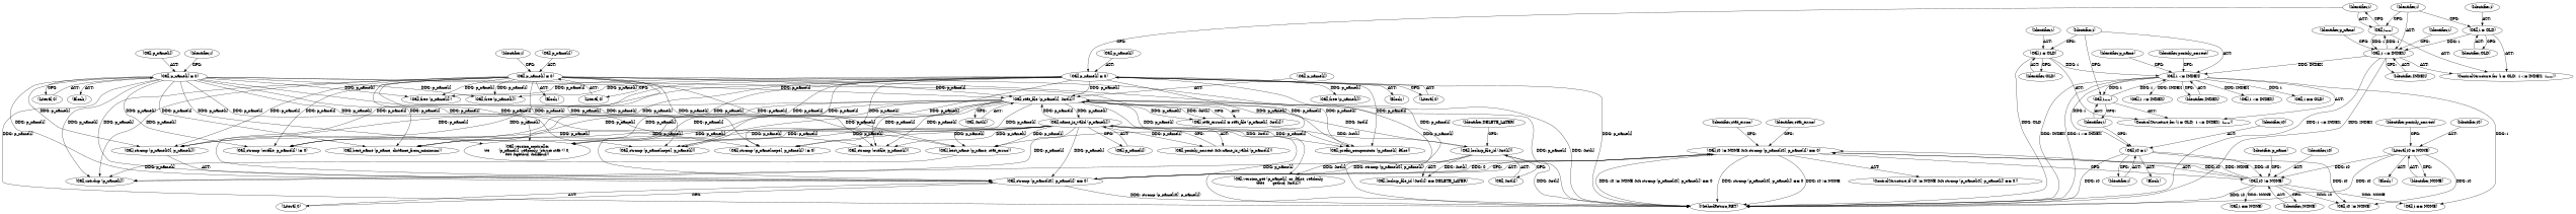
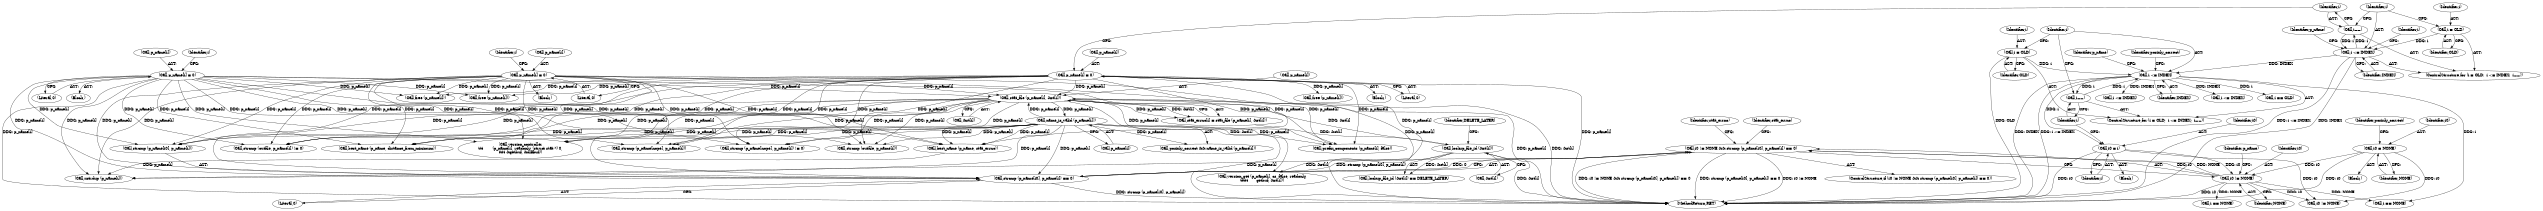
  digraph {
    n1 [label="(Call,i0 != NONE && strcmp (p_name[i0], p_name[i]) == 0)"]
    n2 [label="(Call,i0 != NONE)"]
    n3 [label="(Call,strcmp (p_name[i0], p_name[i]) == 0)"]
    n4 [label="(MethodReturn,RET)"]
    n5 [label="(ControlStructure,if (i0 != NONE && strcmp (p_name[i0], p_name[i]) == 0))"]
    n6 [label="(Call,i == NONE)"]
    n7 [label="(Call,i == NONE)"]
    n8 [label="(Identifier,NONE)"]
    n9 [label="(Call,i0 != NONE)"]
    n10 [label="(Literal,0)"]
    n11 [label="(Call,i0 = i)"]
    n12 [label="(Identifier,i)"]
    n13 [label="(Block,)"]
    n14 [label="(Call,i <= INDEX)"]
    n15 [label="(Call,i++)"]
    n16 [label="(Call,i <= INDEX)"]
    n17 [label="(Call,i <= INDEX)"]
    n18 [label="(ControlStructure,for (i = OLD;  i <= INDEX;  i++))"]
    n19 [label="(Call,i == OLD)"]
    n20 [label="(Identifier,INDEX)"]
    n21 [label="(Identifier,i)"]
    n22 [label="(Call,i = OLD)"]
    n23 [label="(Identifier,OLD)"]
    n24 [label="(Call,i <= INDEX)"]
    n25 [label="(Call,i++)"]
    n26 [label="(Identifier,INDEX)"]
    n27 [label="(ControlStructure,for (i = OLD;  i <= INDEX;  i++))"]
    n28 [label="(Identifier,i)"]
    n29 [label="(Call,i = OLD)"]
    n30 [label="(Identifier,OLD)"]
    n31 [label="(Call,p_name[i] = 0)"]
-   n32 [label="(Literal,i0 = NONE)"]
+   n32 [label="(Call,i0 = NONE)"]
    n33 [label="(Block,)"]
    n34 [label="(Identifier,NONE)"]
    n35 [label="(Call,stat_file (p_name[i], &st[i]))"]
    n36 [label="(Call,free (p_name[i]))"]
    n37 [label="(Call,prefix_components (p_name[i], false))"]
    n38 [label="(Call,strcmp (outfile, p_name[i]) != 0)"]
    n39 [label="(Call,best_name (p_name, distance_from_minimum))"]
    n40 [label="(Call,xstrdup (p_name[i]))"]
    n41 [label="(Call,free (p_name[i]))"]
    n42 [label="(Call,free (p_name[i]))"]
    n43 [label="(Call,version_controller\n\t\t\t        (p_name[i], readonly, (struct stat *) 0,\n\t\t\t\t &getbuf, &diffbuf))"]
    n44 [label="(Call,strcmp (p_name[nope], p_name[i]))"]
    n45 [label="(Block,)"]
    n46 [label="(Call,best_name (p_name, stat_errno))"]
    n47 [label="(Literal,0)"]
    n48 [label="(Call,strcmp (p_name[nope], p_name[i]) != 0)"]
    n49 [label="(Call,strcmp (outfile, p_name[i]))"]
    n50 [label="(Call,strcmp (p_name[i0], p_name[i]))"]
    n51 [label="(Call,name_is_valid (p_name[i]))"]
    n52 [label="(Call,stat_errno[i] = stat_file (p_name[i], &st[i]))"]
    n53 [label="(Call,&st[i])"]
    n54 [label="(Call,version_get (p_name[i], cs, false, readonly,\n\t\t\t\t\t       getbuf, &st[i]))"]
    n55 [label="(Call,p_name[i] = 0)"]
    n56 [label="(Block,)"]
    n57 [label="(Literal,0)"]
    n58 [label="(Call,p_name[i])"]
    n59 [label="(Call,posixly_correct && name_is_valid (p_name[i]))"]
    n60 [label="(Call,lookup_file_id (&st[i]))"]
    n61 [label="(Call,&st[i])"]
    n62 [label="(Call,lookup_file_id (&st[i]) == DELETE_LATER)"]
    n63 [label="(Call,p_name[i] = 0)"]
    n64 [label="(Literal,0)"]
    n65 [label="(Block,)"]
    n66 [label="(Identifier,i)"]
    n67 [label="(Identifier,i)"]
    n68 [label="(Identifier,stat_errno)"]
    n69 [label="(Identifier,i)"]
    n70 [label="(Call,p_name[i])"]
    n71 [label="(Identifier,DELETE_LATER)"]
    n72 [label="(Identifier,p_name)"]
    n73 [label="(Identifier,i)"]
    n74 [label="(Identifier,stat_errno)"]
    n75 [label="(Call,p_name[i])"]
    n76 [label="(Identifier,i)"]
    n77 [label="(Call,p_name[i])"]
    n78 [label="(Identifier,p_name)"]
    n79 [label="(Identifier,i0)"]
    n80 [label="(Identifier,posixly_correct)"]
    n81 [label="(Call,p_name[i])"]
    n82 [label="(Identifier,posixly_correct)"]
    n83 [label="(Identifier,i)"]
    n84 [label="(Identifier,i0)"]
    n85 [label="(Identifier,i)"]
    n86 [label="(Identifier,p_name)"]
    n87 [label="(Identifier,i0)"]
    n1 -> n2 [label="CFG: "]
    n1 -> n3 [label="CFG: "]
    n1 -> n4 [label="DDG: i0 != NONE && strcmp (p_name[i0], p_name[i]) == 0"]
    n1 -> n4 [label="DDG: strcmp (p_name[i0], p_name[i]) == 0"]
    n1 -> n4 [label="DDG: i0 != NONE"]
    n1 -> n5 [label="AST: "]
    n2 -> n1 [label="AST: "]
    n2 -> n1 [label="DDG: i0"]
    n2 -> n1 [label="DDG: NONE"]
    n2 -> n4 [label="DDG: i0"]
    n2 -> n6 [label="DDG: NONE"]
    n2 -> n7 [label="DDG: NONE"]
    n2 -> n8 [label="CFG: "]
    n2 -> n9 [label="DDG: i0"]
    n3 -> n1 [label="AST: "]
    n3 -> n1 [label="DDG: strcmp (p_name[i0], p_name[i])"]
    n3 -> n1 [label="DDG: 0"]
    n3 -> n4 [label="DDG: strcmp (p_name[i0], p_name[i])"]
    n3 -> n10 [label="CFG: "]
    n8 -> n2 [label="AST: "]
    n10 -> n3 [label="AST: "]
    n11 -> n2 [label="DDG: i0"]
    n11 -> n4 [label="DDG: i0"]
    n11 -> n9 [label="DDG: i0"]
    n11 -> n12 [label="CFG: "]
    n11 -> n13 [label="AST: "]
    n12 -> n11 [label="AST: "]
    n14 -> n4 [label="DDG: i <= INDEX"]
    n14 -> n4 [label="DDG: INDEX"]
    n14 -> n6 [label="DDG: i"]
    n14 -> n11 [label="DDG: i"]
    n14 -> n15 [label="DDG: i"]
    n14 -> n16 [label="DDG: INDEX"]
    n14 -> n17 [label="DDG: INDEX"]
    n14 -> n18 [label="AST: "]
    n14 -> n19 [label="DDG: i"]
    n14 -> n20 [label="CFG: "]
    n15 -> n14 [label="DDG: i"]
    n15 -> n18 [label="AST: "]
    n15 -> n21 [label="CFG: "]
    n20 -> n14 [label="AST: "]
    n21 -> n11 [label="CFG: "]
    n21 -> n15 [label="AST: "]
    n22 -> n4 [label="DDG: OLD"]
    n22 -> n14 [label="DDG: i"]
    n22 -> n18 [label="AST: "]
    n22 -> n23 [label="CFG: "]
    n23 -> n22 [label="AST: "]
    n24 -> n4 [label="DDG: i <= INDEX"]
    n24 -> n4 [label="DDG: INDEX"]
    n24 -> n14 [label="DDG: INDEX"]
    n24 -> n25 [label="DDG: i"]
    n24 -> n26 [label="CFG: "]
    n24 -> n27 [label="AST: "]
    n25 -> n24 [label="DDG: i"]
    n25 -> n27 [label="AST: "]
    n25 -> n28 [label="CFG: "]
    n26 -> n24 [label="AST: "]
    n28 -> n25 [label="AST: "]
    n28 -> n31 [label="CFG: "]
    n29 -> n24 [label="DDG: i"]
    n29 -> n27 [label="AST: "]
    n29 -> n30 [label="CFG: "]
    n30 -> n29 [label="AST: "]
    n31 -> n3 [label="DDG: p_name[i]"]
    n31 -> n4 [label="DDG: p_name[i]"]
    n31 -> n35 [label="DDG: p_name[i]"]
    n31 -> n36 [label="DDG: p_name[i]"]
    n31 -> n37 [label="DDG: p_name[i]"]
    n31 -> n38 [label="DDG: p_name[i]"]
    n31 -> n39 [label="DDG: p_name[i]"]
    n31 -> n40 [label="DDG: p_name[i]"]
    n31 -> n41 [label="DDG: p_name[i]"]
    n31 -> n42 [label="DDG: p_name[i]"]
    n31 -> n43 [label="DDG: p_name[i]"]
    n31 -> n44 [label="DDG: p_name[i]"]
    n31 -> n45 [label="AST: "]
    n31 -> n46 [label="DDG: p_name[i]"]
    n31 -> n47 [label="CFG: "]
    n31 -> n48 [label="DDG: p_name[i]"]
    n31 -> n49 [label="DDG: p_name[i]"]
    n31 -> n50 [label="DDG: p_name[i]"]
    n32 -> n2 [label="DDG: i0"]
    n32 -> n4 [label="DDG: i0"]
    n32 -> n9 [label="DDG: i0"]
    n32 -> n33 [label="AST: "]
    n32 -> n34 [label="CFG: "]
    n34 -> n32 [label="AST: "]
    n35 -> n3 [label="DDG: p_name[i]"]
    n35 -> n4 [label="DDG: p_name[i]"]
    n35 -> n4 [label="DDG: &st[i]"]
    n35 -> n37 [label="DDG: p_name[i]"]
    n35 -> n38 [label="DDG: p_name[i]"]
    n35 -> n39 [label="DDG: p_name[i]"]
    n35 -> n43 [label="DDG: p_name[i]"]
    n35 -> n44 [label="DDG: p_name[i]"]
    n35 -> n46 [label="DDG: p_name[i]"]
    n35 -> n48 [label="DDG: p_name[i]"]
    n35 -> n49 [label="DDG: p_name[i]"]
    n35 -> n50 [label="DDG: p_name[i]"]
    n35 -> n51 [label="DDG: p_name[i]"]
    n35 -> n52 [label="AST: "]
    n35 -> n52 [label="DDG: p_name[i]"]
    n35 -> n52 [label="DDG: &st[i]"]
    n35 -> n53 [label="CFG: "]
    n35 -> n54 [label="DDG: &st[i]"]
    n46 -> n40 [label="DDG: p_name[i]"]
    n47 -> n31 [label="AST: "]
    n50 -> n3 [label="AST: "]
    n51 -> n3 [label="DDG: p_name[i]"]
    n51 -> n4 [label="DDG: p_name[i]"]
    n51 -> n35 [label="DDG: p_name[i]"]
    n51 -> n37 [label="DDG: p_name[i]"]
    n51 -> n38 [label="DDG: p_name[i]"]
    n51 -> n39 [label="DDG: p_name[i]"]
    n51 -> n40 [label="DDG: p_name[i]"]
    n51 -> n43 [label="DDG: p_name[i]"]
    n51 -> n44 [label="DDG: p_name[i]"]
    n51 -> n46 [label="DDG: p_name[i]"]
    n51 -> n48 [label="DDG: p_name[i]"]
    n51 -> n49 [label="DDG: p_name[i]"]
    n51 -> n50 [label="DDG: p_name[i]"]
    n51 -> n58 [label="CFG: "]
    n51 -> n59 [label="AST: "]
    n51 -> n59 [label="DDG: p_name[i]"]
    n52 -> n35 [label="CFG: "]
    n52 -> n60 [label="DDG: &st[i]"]
    n53 -> n35 [label="AST: "]
    n55 -> n3 [label="DDG: p_name[i]"]
    n55 -> n4 [label="DDG: p_name[i]"]
    n55 -> n35 [label="DDG: p_name[i]"]
    n55 -> n37 [label="DDG: p_name[i]"]
    n55 -> n38 [label="DDG: p_name[i]"]
    n55 -> n39 [label="DDG: p_name[i]"]
    n55 -> n40 [label="DDG: p_name[i]"]
    n55 -> n41 [label="DDG: p_name[i]"]
    n55 -> n42 [label="DDG: p_name[i]"]
    n55 -> n43 [label="DDG: p_name[i]"]
    n55 -> n44 [label="DDG: p_name[i]"]
    n55 -> n46 [label="DDG: p_name[i]"]
    n55 -> n48 [label="DDG: p_name[i]"]
    n55 -> n49 [label="DDG: p_name[i]"]
    n55 -> n50 [label="DDG: p_name[i]"]
    n55 -> n56 [label="AST: "]
    n55 -> n57 [label="CFG: "]
    n57 -> n55 [label="AST: "]
    n58 -> n51 [label="AST: "]
-   n59 -> n51 [label="CFG: "]
    n60 -> n4 [label="DDG: &st[i]"]
    n60 -> n35 [label="DDG: &st[i]"]
    n60 -> n54 [label="DDG: &st[i]"]
    n60 -> n61 [label="CFG: "]
    n60 -> n62 [label="AST: "]
    n60 -> n62 [label="DDG: &st[i]"]
    n61 -> n60 [label="AST: "]
    n63 -> n3 [label="DDG: p_name[i]"]
    n63 -> n4 [label="DDG: p_name[i]"]
    n63 -> n35 [label="DDG: p_name[i]"]
    n63 -> n37 [label="DDG: p_name[i]"]
    n63 -> n38 [label="DDG: p_name[i]"]
    n63 -> n39 [label="DDG: p_name[i]"]
    n63 -> n40 [label="DDG: p_name[i]"]
    n63 -> n41 [label="DDG: p_name[i]"]
    n63 -> n42 [label="DDG: p_name[i]"]
    n63 -> n43 [label="DDG: p_name[i]"]
    n63 -> n44 [label="DDG: p_name[i]"]
    n63 -> n46 [label="DDG: p_name[i]"]
    n63 -> n48 [label="DDG: p_name[i]"]
    n63 -> n49 [label="DDG: p_name[i]"]
    n63 -> n50 [label="DDG: p_name[i]"]
    n63 -> n64 [label="CFG: "]
    n63 -> n65 [label="AST: "]
    n64 -> n63 [label="AST: "]
    n66 -> n24 [label="AST: "]
    n66 -> n25 [label="CFG: "]
    n66 -> n29 [label="CFG: "]
    n67 -> n24 [label="CFG: "]
    n68 -> n1 [label="CFG: "]
    n69 -> n63 [label="CFG: "]
    n70 -> n35 [label="AST: "]
    n71 -> n60 [label="CFG: "]
    n72 -> n2 [label="CFG: "]
    n73 -> n29 [label="AST: "]
    n74 -> n1 [label="CFG: "]
    n75 -> n63 [label="AST: "]
    n76 -> n22 [label="AST: "]
    n77 -> n55 [label="AST: "]
    n78 -> n14 [label="CFG: "]
    n79 -> n11 [label="AST: "]
    n80 -> n14 [label="CFG: "]
    n81 -> n31 [label="AST: "]
    n82 -> n32 [label="CFG: "]
    n83 -> n14 [label="AST: "]
    n83 -> n15 [label="CFG: "]
    n83 -> n22 [label="CFG: "]
    n84 -> n32 [label="AST: "]
    n85 -> n55 [label="CFG: "]
    n86 -> n24 [label="CFG: "]
    n87 -> n2 [label="AST: "]
  }
